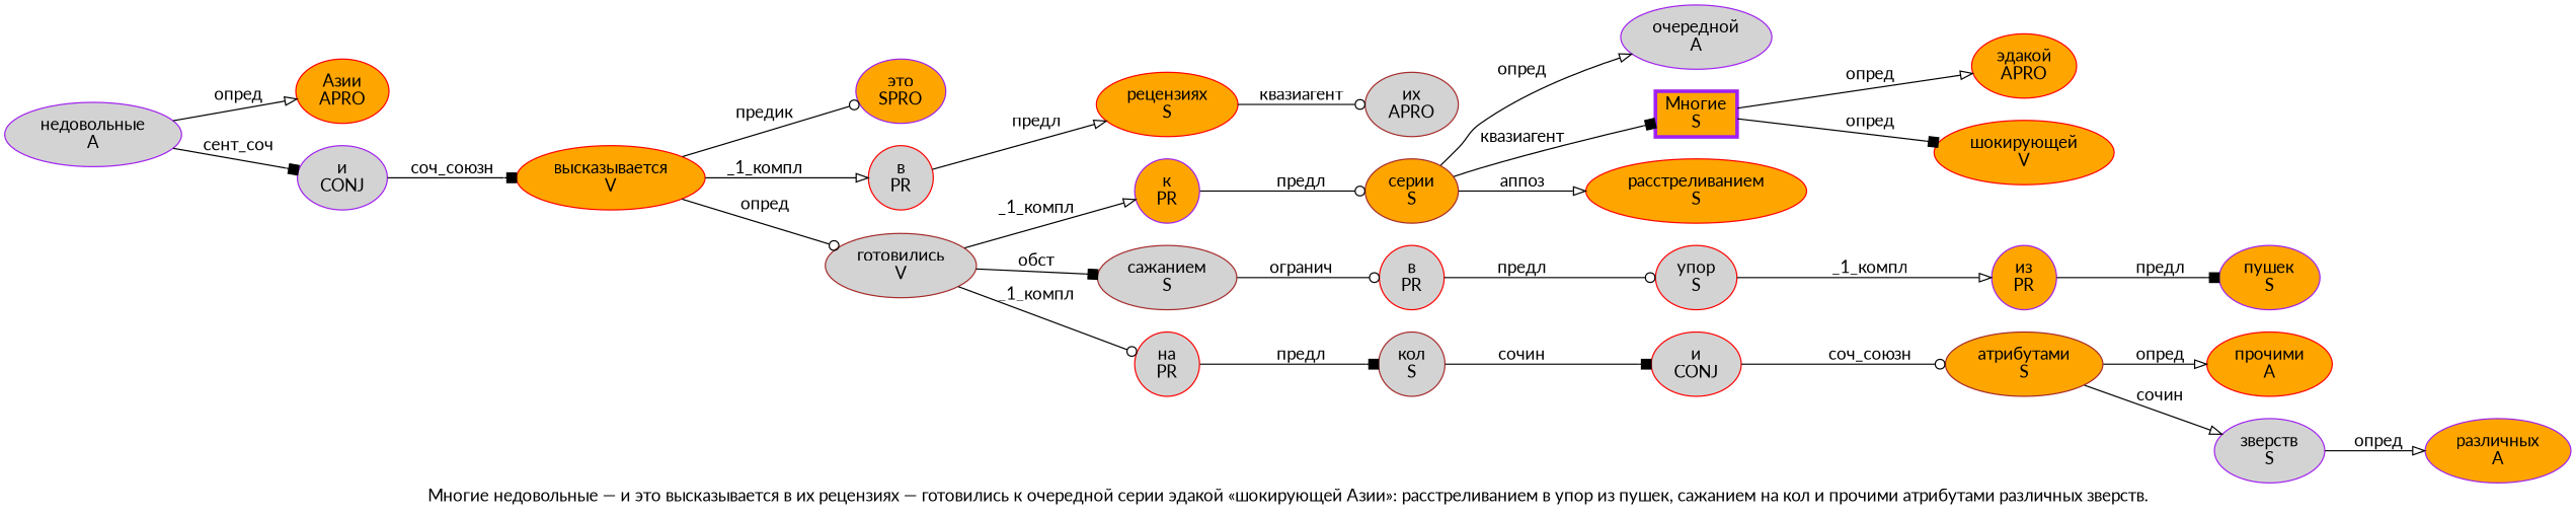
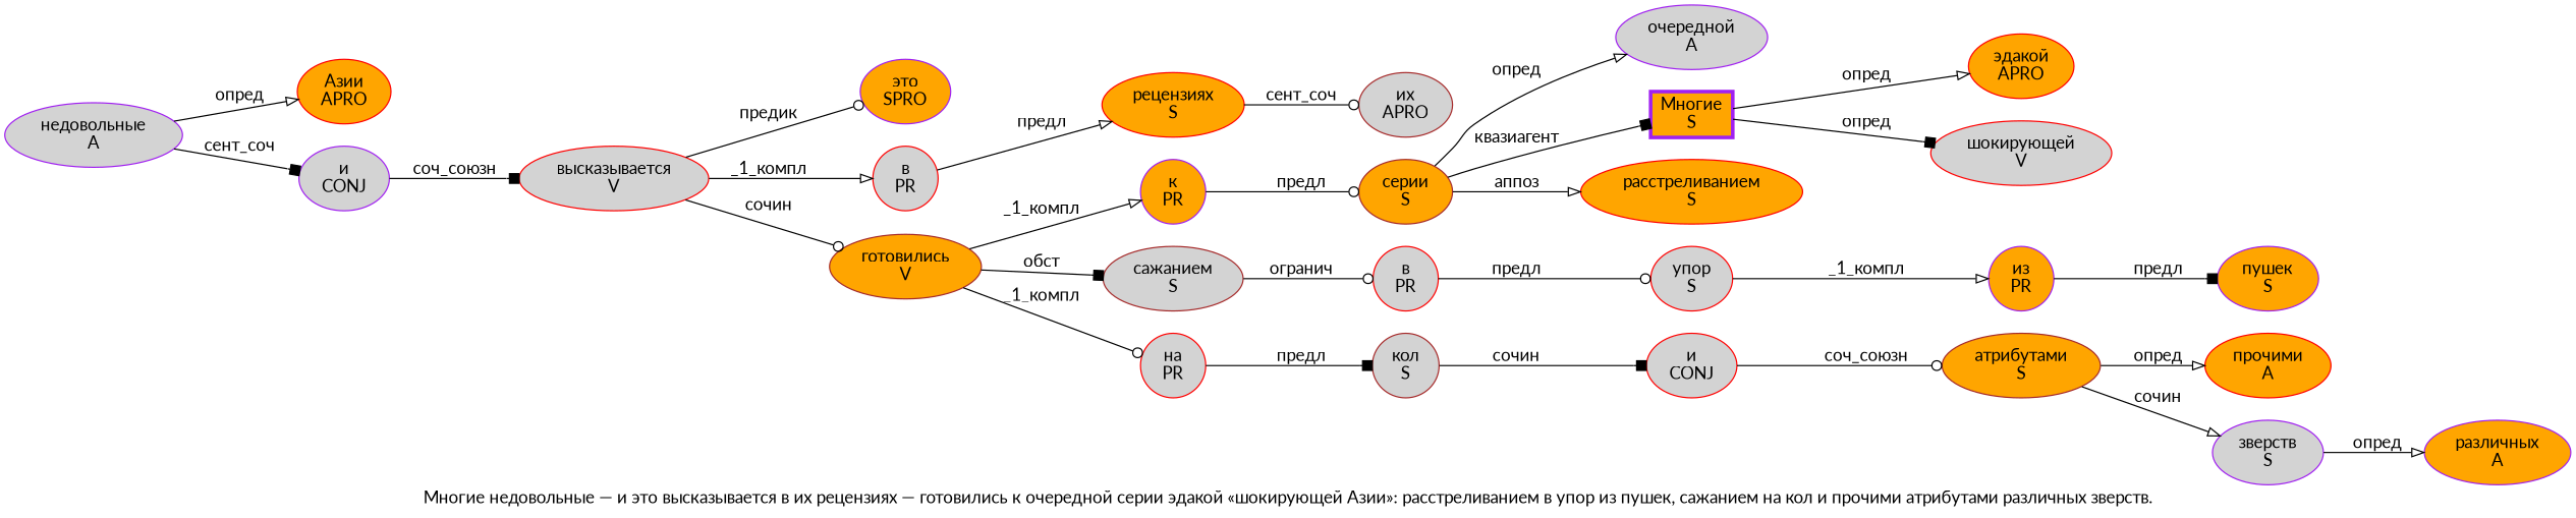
  digraph {
    fontname=Lato
    label="Многие недовольные — и это высказывается в их рецензиях — готовились к очередной серии эдакой «шокирующей Азии»: расстреливанием в упор из пушек, сажанием на кол и прочими атрибутами различных зверств."
    rankdir=LR
    node [color=red fillcolor=orange fontname=Lato penwidth=1 shape=ellipse style=filled]
    edge [arrowhead=onormal fontname=Lato]
    n1 [label="Азии\nAPRO"]
    n2 [color=purple fillcolor=lightgrey label="недовольные\nA"]
    n3 [color=purple fillcolor=lightgrey label="и\nCONJ"]
-   n4 [label="высказывается\nV"]
+   n4 [fillcolor=lightgrey label="высказывается\nV"]
    n5 [color=purple label="это\nSPRO"]
    n6 [fillcolor=lightgrey label="в\nPR"]
-   n7 [color=brown fillcolor=lightgrey label="готовились\nV"]
+   n7 [color=brown label="готовились\nV"]
    n8 [label="рецензиях\nS"]
    n9 [color=purple label="к\nPR"]
    n10 [color=brown fillcolor=lightgrey label="сажанием\nS"]
    n11 [fillcolor=lightgrey label="на\nPR"]
    n12 [color=brown fillcolor=lightgrey label="их\nAPRO"]
    n13 [color=brown label="серии\nS"]
    n14 [fillcolor=lightgrey label="в\nPR"]
    n15 [color=brown fillcolor=lightgrey label="кол\nS"]
    n16 [color=purple fillcolor=lightgrey label="очередной\nA"]
    n17 [color=purple label="Многие\nS" penwidth=3 shape=box]
    n18 [label="расстреливанием\nS"]
    n19 [label="эдакой\nAPRO"]
-   n20 [label="шокирующей\nV"]
+   n20 [fillcolor=lightgrey label="шокирующей\nV"]
    n21 [fillcolor=lightgrey label="упор\nS"]
    n22 [color=purple label="из\nPR"]
    n23 [color=purple label="пушек\nS"]
    n24 [fillcolor=lightgrey label="и\nCONJ"]
    n25 [color=brown label="атрибутами\nS"]
    n26 [label="прочими\nA"]
    n27 [color=purple fillcolor=lightgrey label="зверств\nS"]
    n28 [color=purple label="различных\nA"]
    n2 -> n1 [label="опред"]
    n2 -> n3 [arrowhead=box label="сент_соч"]
    n3 -> n4 [arrowhead=box label="соч_союзн"]
    n4 -> n5 [arrowhead=odot label="предик"]
    n4 -> n6 [label="_1_компл"]
-   n4 -> n7 [arrowhead=odot label="опред"]
+   n4 -> n7 [arrowhead=odot label="сочин"]
    n6 -> n8 [label="предл"]
    n7 -> n9 [label="_1_компл"]
    n7 -> n10 [arrowhead=box label="обст"]
    n7 -> n11 [arrowhead=odot label="_1_компл"]
-   n8 -> n12 [arrowhead=odot label="квазиагент"]
+   n8 -> n12 [arrowhead=odot label="сент_соч"]
    n9 -> n13 [arrowhead=odot label="предл"]
    n10 -> n14 [arrowhead=odot label="огранич"]
    n11 -> n15 [arrowhead=box label="предл"]
    n13 -> n16 [label="опред"]
    n13 -> n17 [arrowhead=box label="квазиагент"]
    n13 -> n18 [label="аппоз"]
    n14 -> n21 [arrowhead=odot label="предл"]
    n15 -> n24 [arrowhead=box label="сочин"]
    n17 -> n19 [label="опред"]
    n17 -> n20 [arrowhead=box label="опред"]
    n21 -> n22 [label="_1_компл"]
    n22 -> n23 [arrowhead=box label="предл"]
    n24 -> n25 [arrowhead=odot label="соч_союзн"]
    n25 -> n26 [label="опред"]
    n25 -> n27 [label="сочин"]
    n27 -> n28 [label="опред"]
  }
